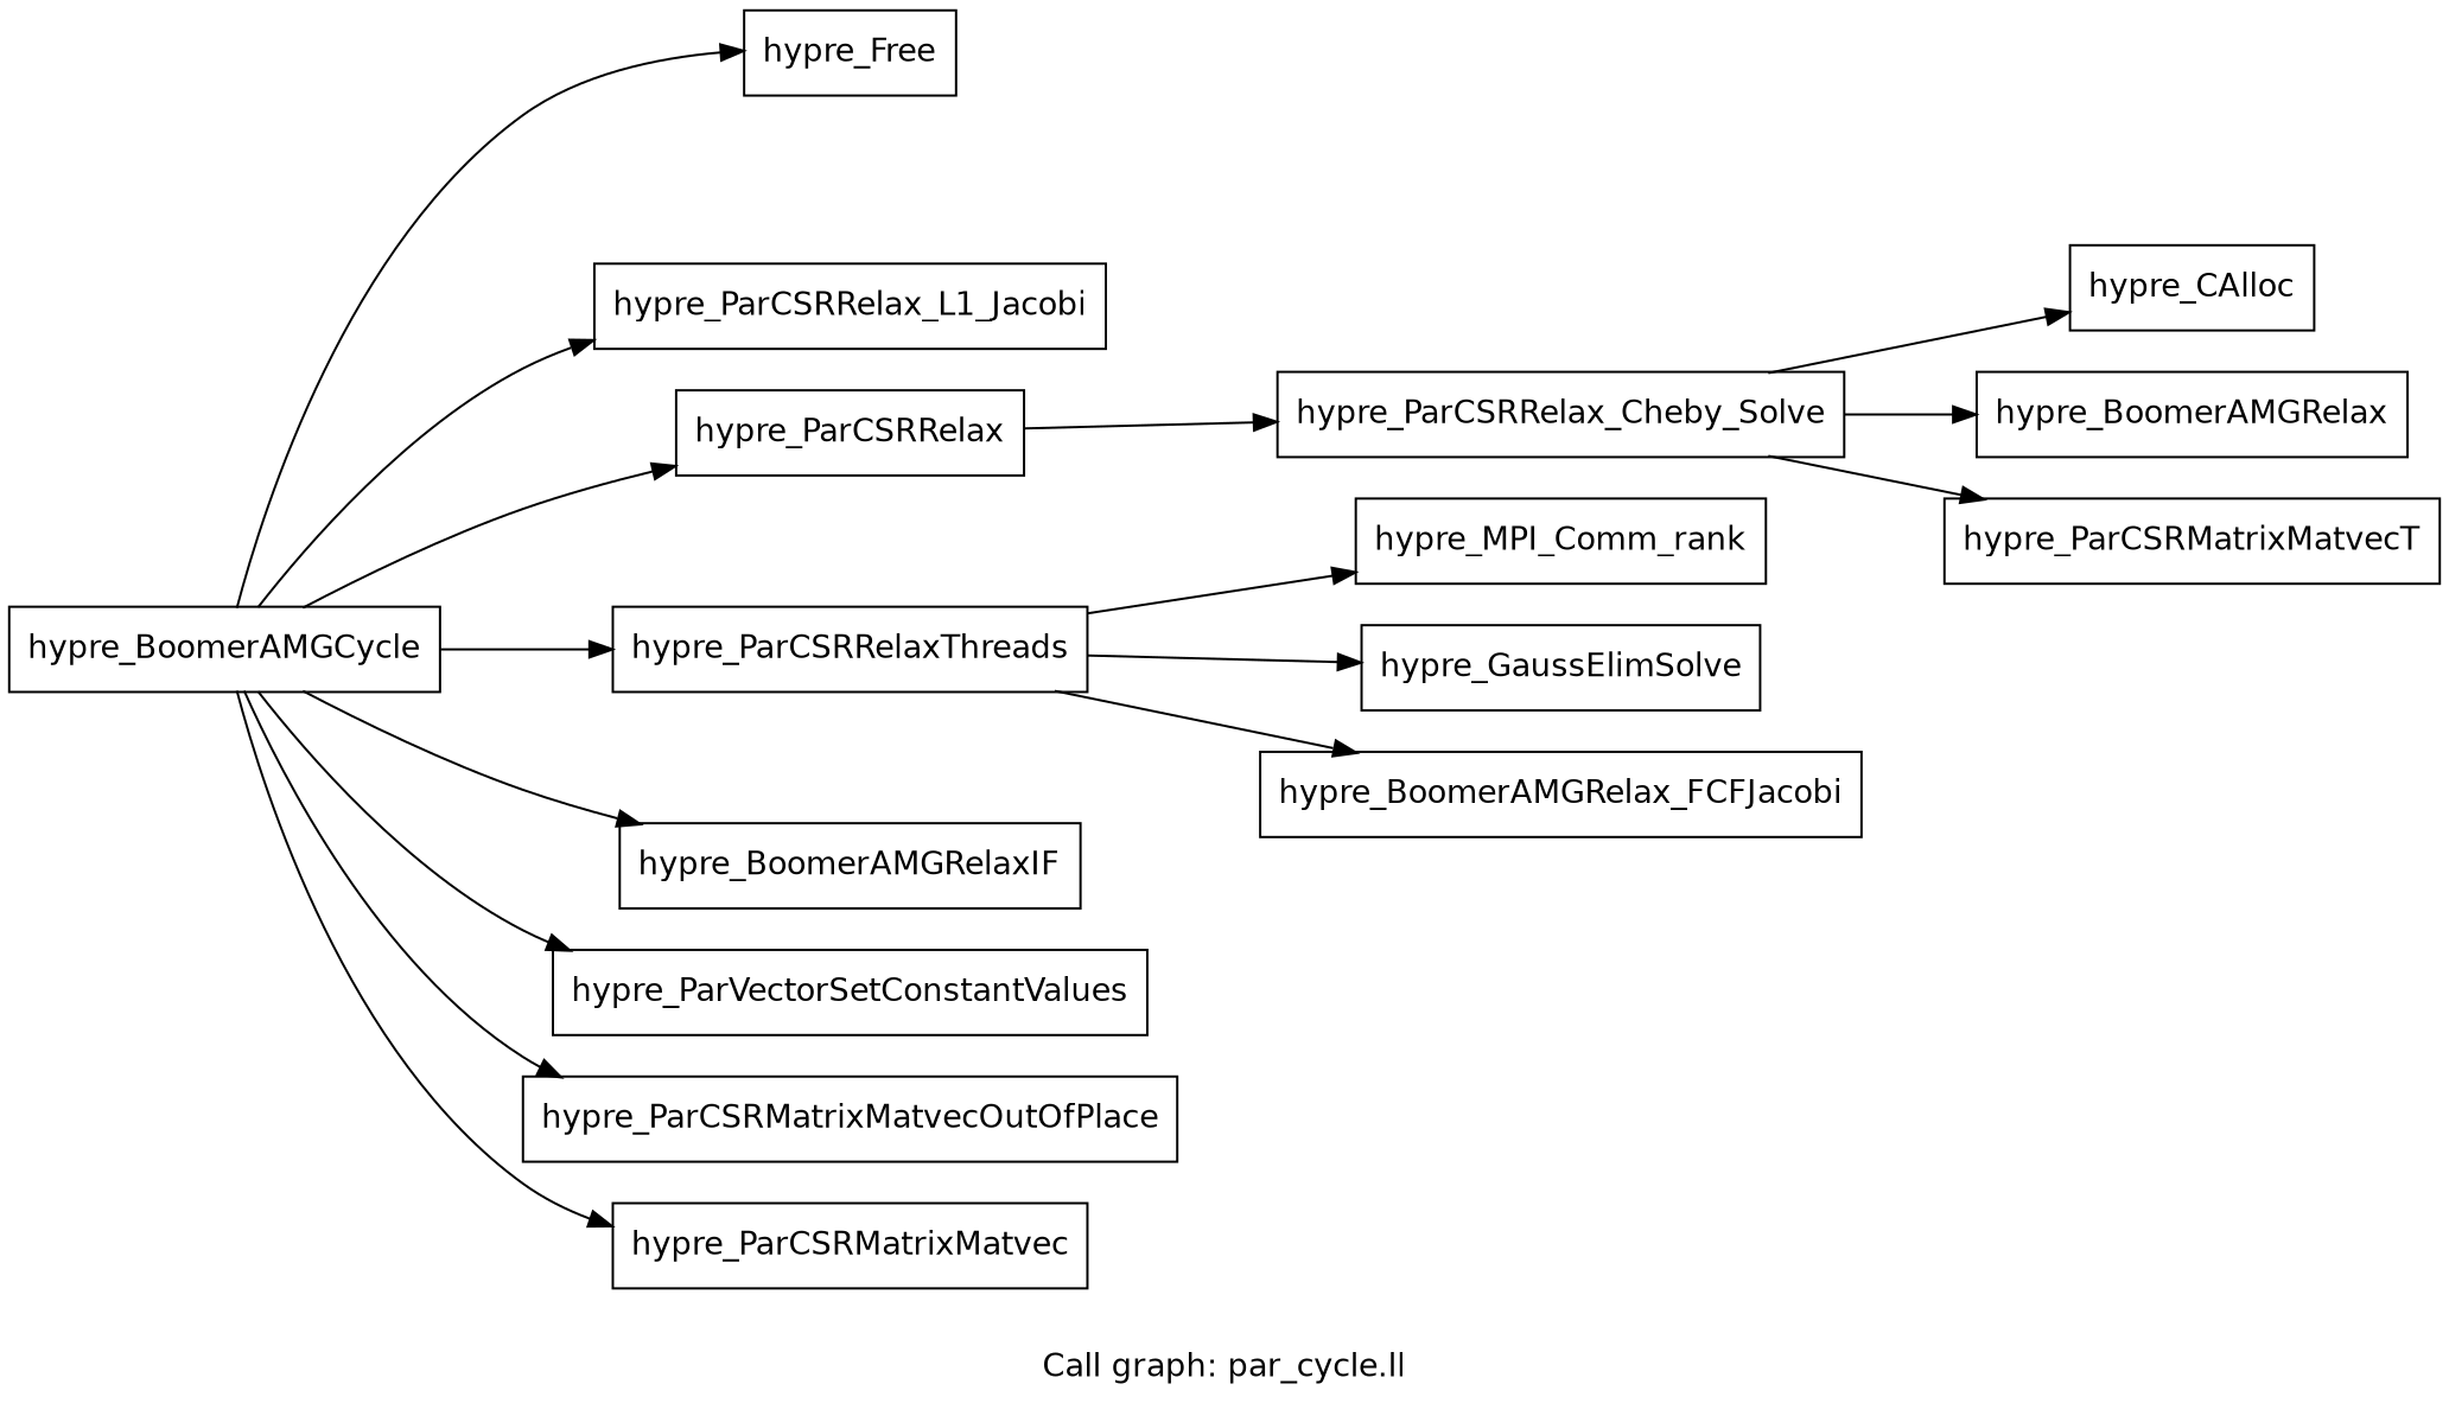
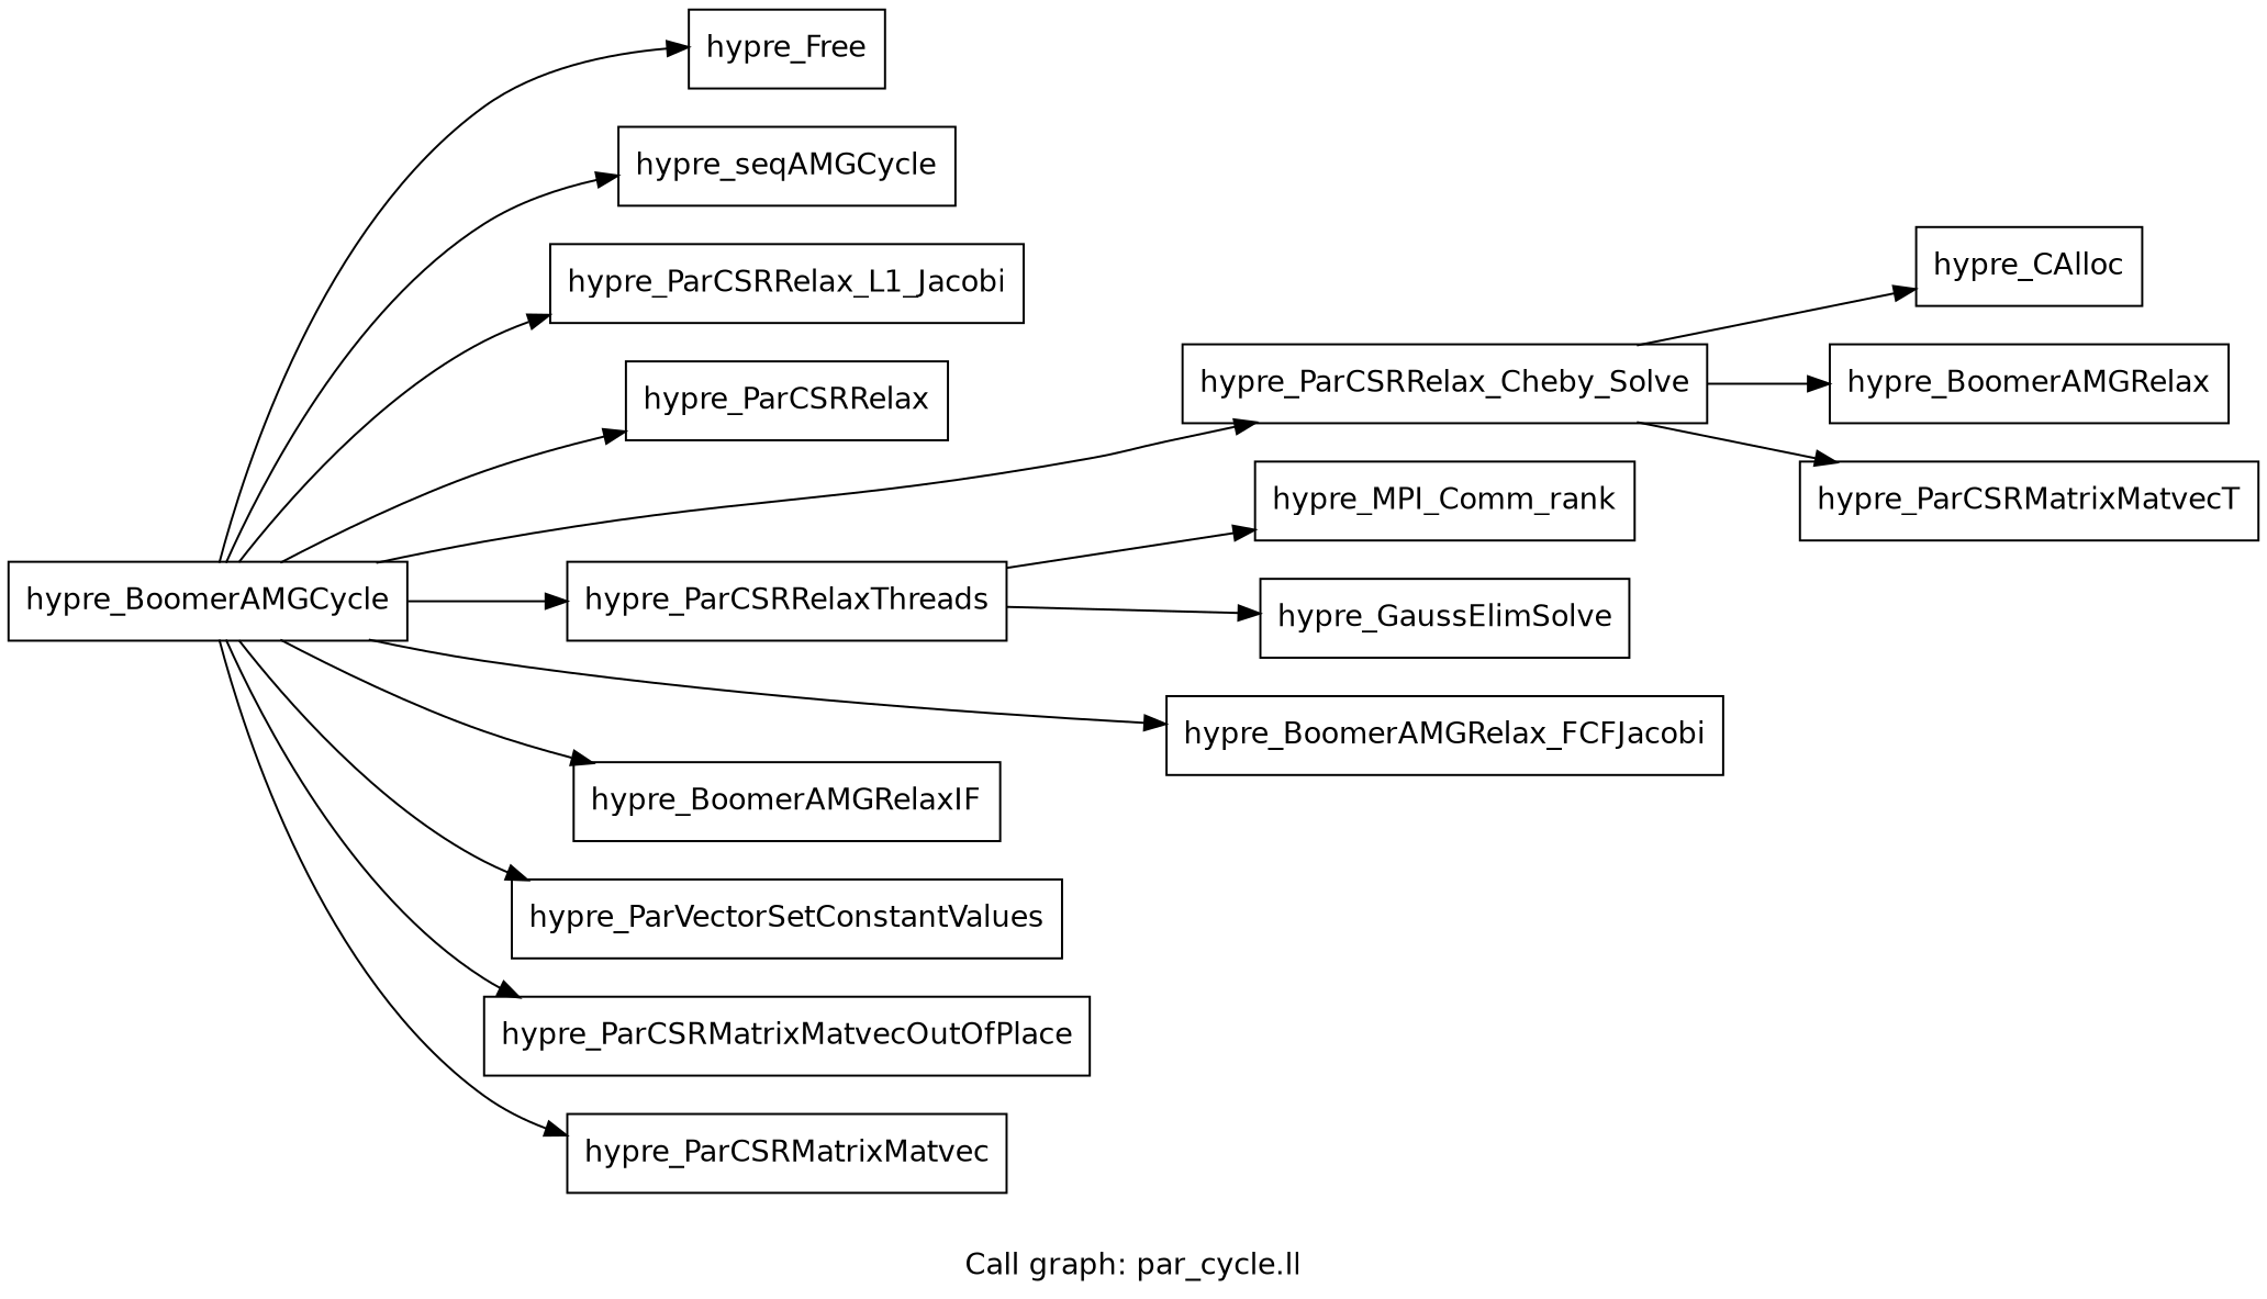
  digraph {
    fontname="DejaVu Sans"
    label="Call graph: par_cycle.ll"
    rankdir=LR
    node [fontname="DejaVu Sans" shape=record]
    edge [fontname="DejaVu Sans"]
    n1 [label="{hypre_BoomerAMGCycle}"]
    n2 [label="{hypre_Free}"]
+   n3 [label="{hypre_seqAMGCycle}"]
    n4 [label="{hypre_ParCSRRelax_L1_Jacobi}"]
    n5 [label="{hypre_ParCSRRelax}"]
    n6 [label="{hypre_ParCSRRelaxThreads}"]
    n7 [label="{hypre_ParCSRRelax_Cheby_Solve}"]
    n8 [label="{hypre_BoomerAMGRelax_FCFJacobi}"]
    n9 [label="{hypre_BoomerAMGRelaxIF}"]
    n10 [label="{hypre_ParVectorSetConstantValues}"]
    n11 [label="{hypre_ParCSRMatrixMatvecOutOfPlace}"]
    n12 [label="{hypre_ParCSRMatrixMatvec}"]
    n13 [label="{hypre_CAlloc}"]
    n14 [label="{hypre_MPI_Comm_rank}"]
    n15 [label="{hypre_GaussElimSolve}"]
    n16 [label="{hypre_BoomerAMGRelax}"]
    n17 [label="{hypre_ParCSRMatrixMatvecT}"]
    n1 -> n2
+   n1 -> n3
    n1 -> n4
    n1 -> n5
    n1 -> n6
-   n5 -> n7
-   n6 -> n8
+   n1 -> n7
+   n1 -> n8
    n1 -> n9
    n1 -> n10
    n1 -> n11
    n1 -> n12
    n6 -> n14
    n6 -> n15
    n7 -> n13
    n7 -> n16
    n7 -> n17
  }
